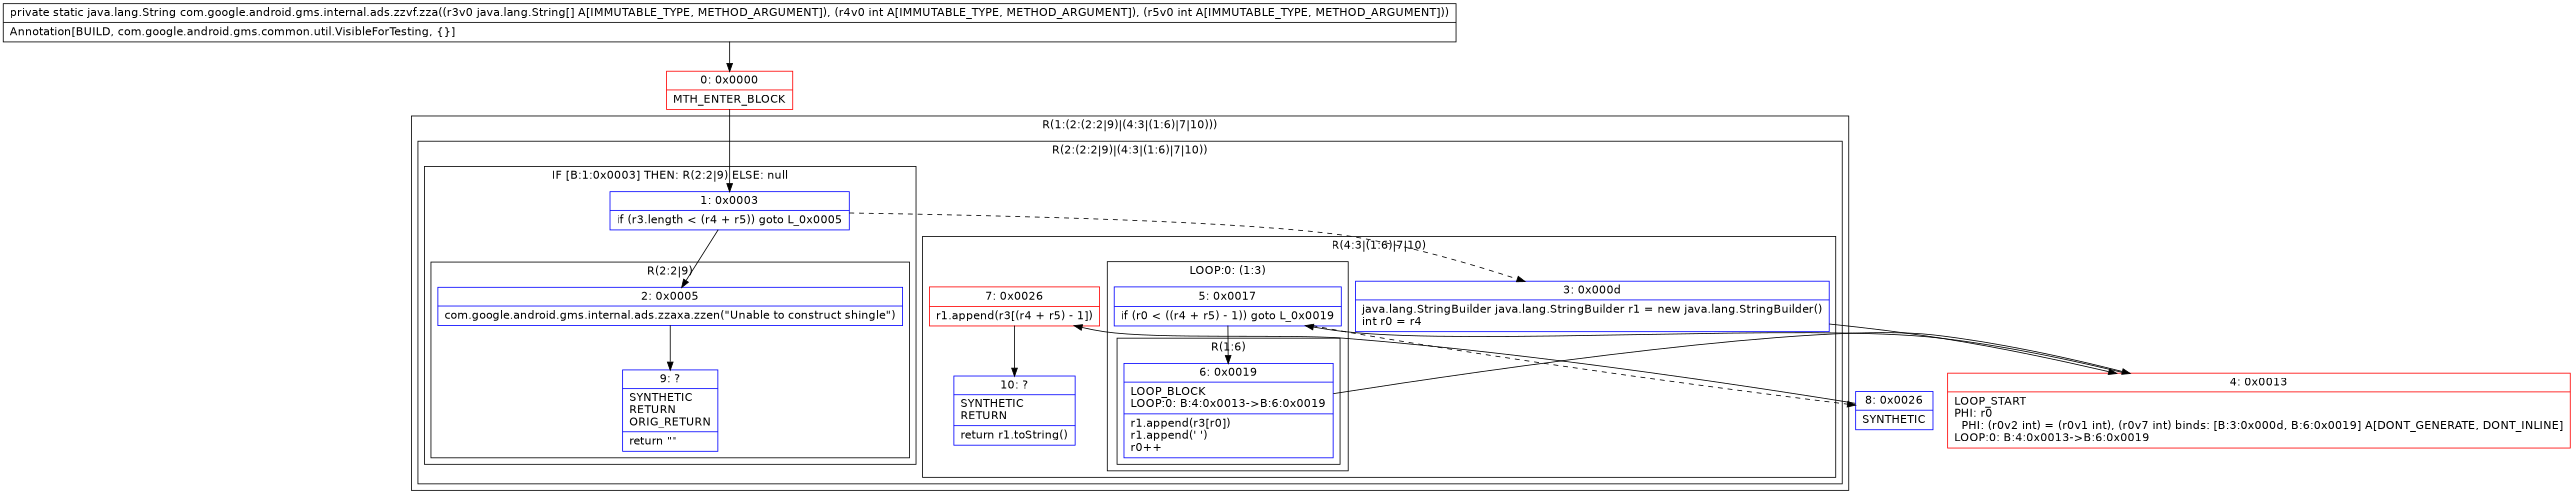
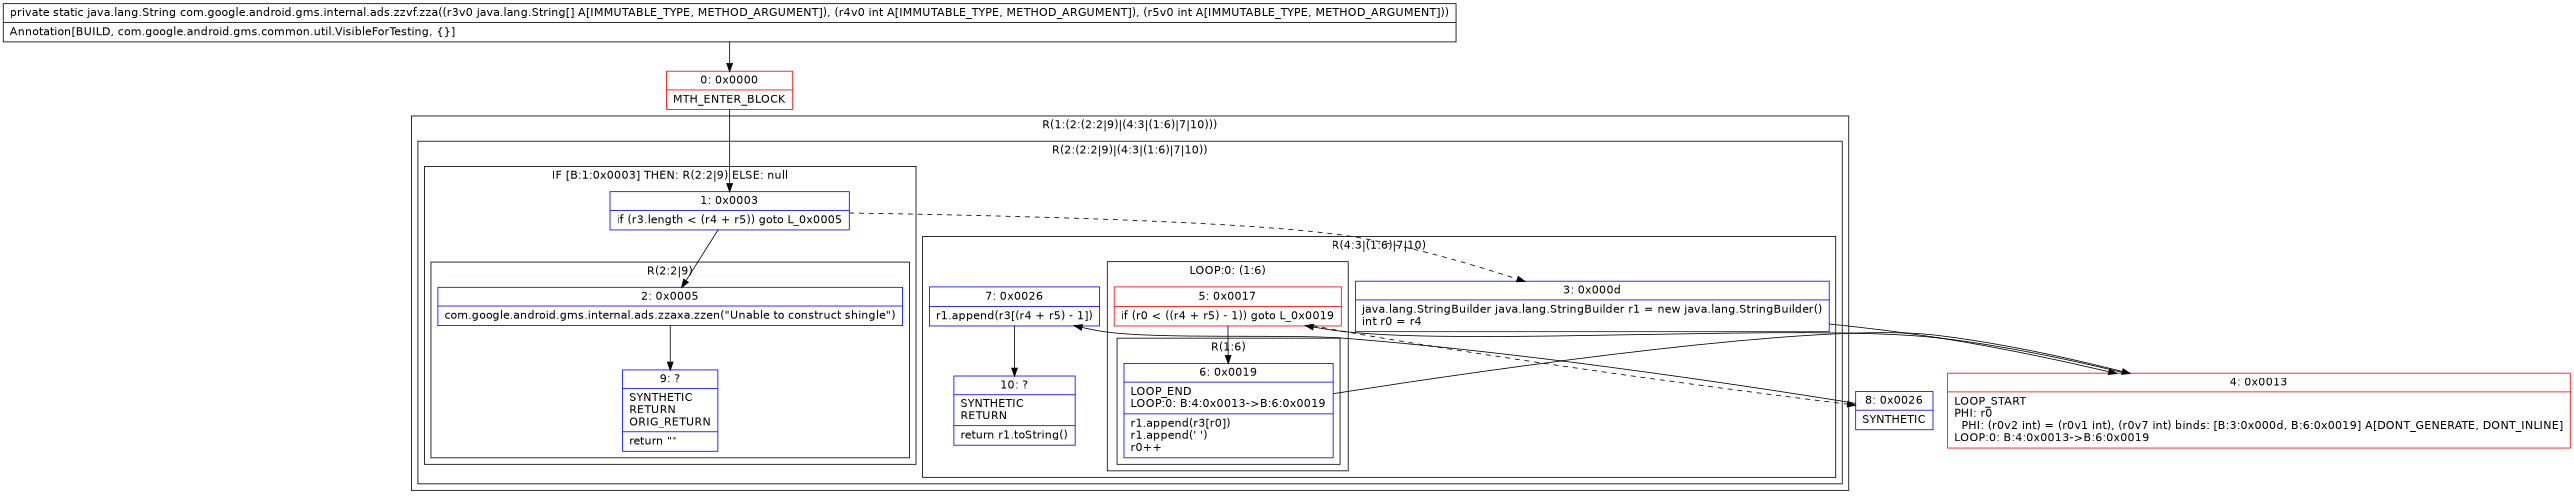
  digraph {
    fontname="DejaVu Sans"
    node [color=blue fontname="DejaVu Sans" shape=record]
    edge [fontname="DejaVu Sans"]
    n1 [label="{2\:\ 0x0005|com.google.android.gms.internal.ads.zzaxa.zzen(\"Unable to construct shingle\")\l}"]
    n2 [label="{9\:\ ?|SYNTHETIC\lRETURN\lORIG_RETURN\l|return \"\"\l}"]
    n3 [label="{1\:\ 0x0003|if (r3.length \< (r4 + r5)) goto L_0x0005\l}"]
-   n4 [label="{6\:\ 0x0019|LOOP_BLOCK\lLOOP:0: B:4:0x0013\-\>B:6:0x0019\l|r1.append(r3[r0])\lr1.append(' ')\lr0++\l}"]
-   n5 [label="{5\:\ 0x0017|if (r0 \< ((r4 + r5) \- 1)) goto L_0x0019\l}"]
+   n4 [label="{6\:\ 0x0019|LOOP_END\lLOOP:0: B:4:0x0013\-\>B:6:0x0019\l|r1.append(r3[r0])\lr1.append(' ')\lr0++\l}"]
+   n5 [color=red label="{5\:\ 0x0017|if (r0 \< ((r4 + r5) \- 1)) goto L_0x0019\l}"]
    n6 [label="{3\:\ 0x000d|java.lang.StringBuilder java.lang.StringBuilder r1 = new java.lang.StringBuilder()\lint r0 = r4\l}"]
-   n7 [color=red label="{7\:\ 0x0026|r1.append(r3[(r4 + r5) \- 1])\l}"]
+   n7 [label="{7\:\ 0x0026|r1.append(r3[(r4 + r5) \- 1])\l}"]
    n8 [label="{10\:\ ?|SYNTHETIC\lRETURN\l|return r1.toString()\l}"]
    n9 [color=red label="{4\:\ 0x0013|LOOP_START\lPHI: r0 \l  PHI: (r0v2 int) = (r0v1 int), (r0v7 int) binds: [B:3:0x000d, B:6:0x0019] A[DONT_GENERATE, DONT_INLINE]\lLOOP:0: B:4:0x0013\-\>B:6:0x0019\l}"]
    n10 [label="{8\:\ 0x0026|SYNTHETIC\l}"]
    n11 [color=red label="{0\:\ 0x0000|MTH_ENTER_BLOCK\l}"]
    n12 [label="{private static java.lang.String com.google.android.gms.internal.ads.zzvf.zza((r3v0 java.lang.String[] A[IMMUTABLE_TYPE, METHOD_ARGUMENT]), (r4v0 int A[IMMUTABLE_TYPE, METHOD_ARGUMENT]), (r5v0 int A[IMMUTABLE_TYPE, METHOD_ARGUMENT]))  | Annotation[BUILD, com.google.android.gms.common.util.VisibleForTesting, \{\}]\l}" color=""]
    subgraph cluster_1 {
      label="R(1:(2:(2:2|9)|(4:3|(1:6)|7|10)))"
      subgraph cluster_2 {
        label="R(2:(2:2|9)|(4:3|(1:6)|7|10))"
        subgraph cluster_3 {
          label="IF [B:1:0x0003] THEN: R(2:2|9) ELSE: null"
          n3
          subgraph cluster_4 {
            label="R(2:2|9)"
            n1
            n2
          }
        }
        subgraph cluster_5 {
          label="R(4:3|(1:6)|7|10)"
          n6
          n7
          n8
          subgraph cluster_6 {
-           label="LOOP:0: (1:3)"
+           label="LOOP:0: (1:6)"
            n5
            subgraph cluster_7 {
              label="R(1:6)"
              n4
            }
          }
        }
      }
    }
    n1 -> n2
    n3 -> n1
    n3 -> n6 [style=dashed]
    n4 -> n9
    n5 -> n4
    n5 -> n10 [style=dashed]
    n6 -> n9
    n7 -> n8
    n9 -> n5
    n10 -> n7
    n11 -> n3
    n12 -> n11
  }
